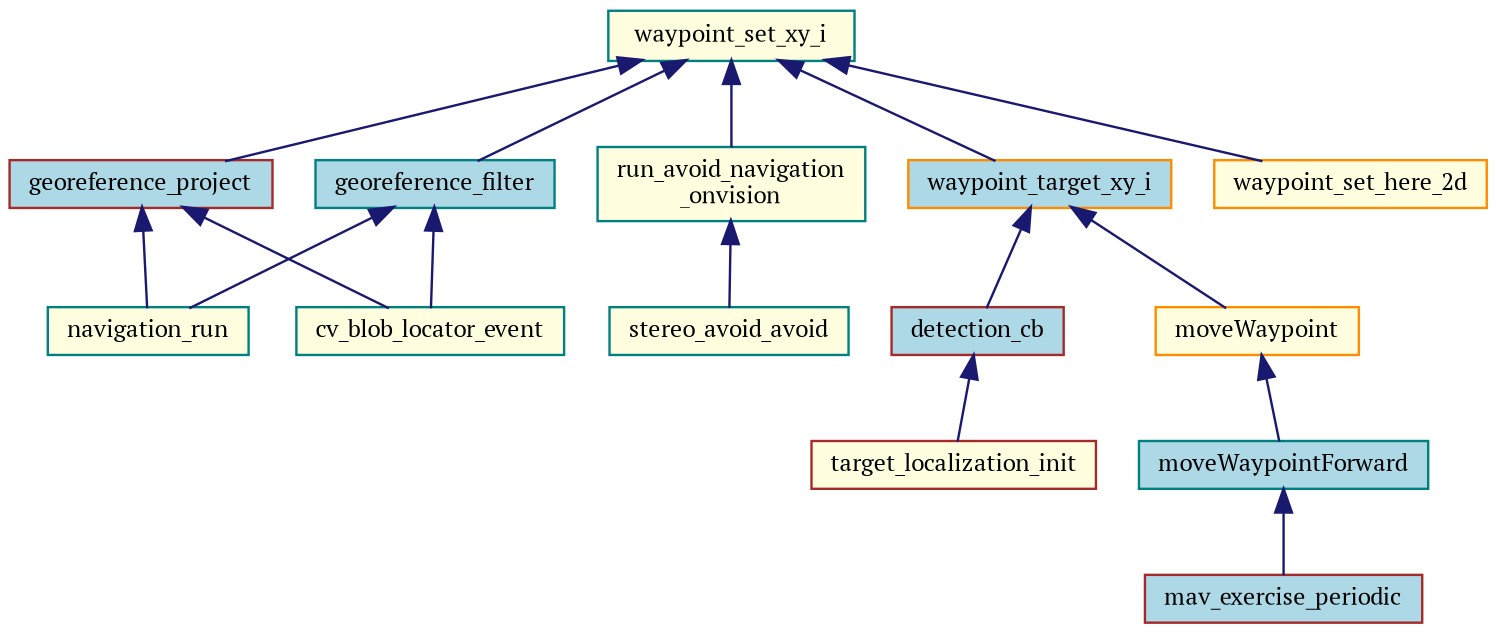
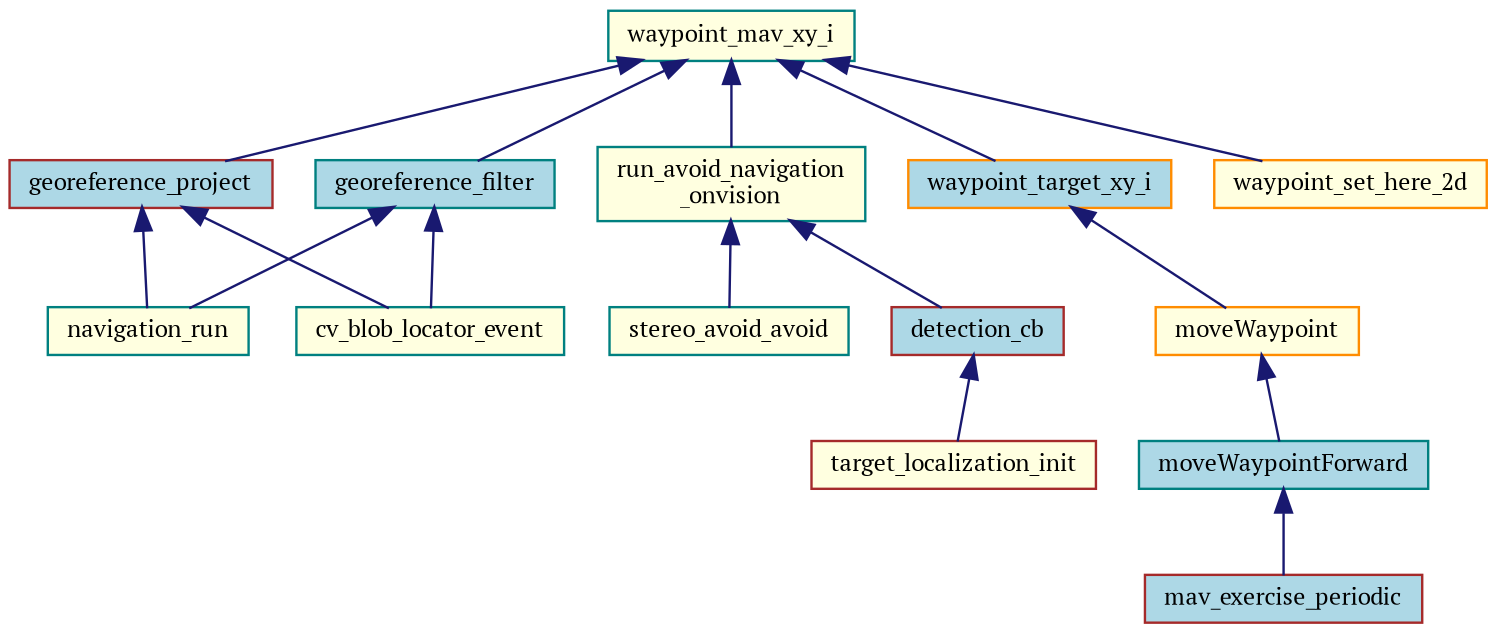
  digraph {
    fontname="PT Serif"
    rankdir=TB
    node [color=teal fillcolor=lightyellow fontname="PT Serif" fontsize=10 shape=record style=filled]
    edge [color=midnightblue dir=back fontname="PT Serif" fontsize=10 labelfontname=FreeSans labelfontsize=10 style=solid]
-   n1 [fontcolor=black height=0.2 label=waypoint_set_xy_i width=0.4]
+   n1 [fontcolor=black height=0.2 label=waypoint_mav_xy_i width=0.4]
    n2 [fillcolor=lightblue height=0.2 label=georeference_filter width=0.4]
    n3 [color=brown fillcolor=lightblue height=0.2 label=georeference_project width=0.4]
    n4 [height=0.2 label="run_avoid_navigation\l_onvision" width=0.4]
    n5 [color=darkorange fillcolor=lightblue height=0.2 label=waypoint_target_xy_i width=0.4]
    n6 [color=darkorange height=0.2 label=waypoint_set_here_2d width=0.4]
    n7 [height=0.2 label=cv_blob_locator_event width=0.4]
    n8 [height=0.2 label=navigation_run width=0.4]
    n9 [height=0.2 label=stereo_avoid_avoid width=0.4]
    n10 [color=brown fillcolor=lightblue height=0.2 label=detection_cb width=0.4]
    n11 [color=darkorange height=0.2 label=moveWaypoint width=0.4]
    n12 [color=brown height=0.2 label=target_localization_init width=0.4]
    n13 [fillcolor=lightblue height=0.2 label=moveWaypointForward width=0.4]
    n14 [color=brown fillcolor=lightblue height=0.2 label=mav_exercise_periodic width=0.4]
    n1 -> n2
    n1 -> n3
    n1 -> n4
    n1 -> n5
    n1 -> n6
    n2 -> n7
    n2 -> n8
    n3 -> n7
    n3 -> n8
    n4 -> n9
-   n5 -> n10
+   n4 -> n10
    n5 -> n11
    n10 -> n12
    n11 -> n13
    n13 -> n14
  }
